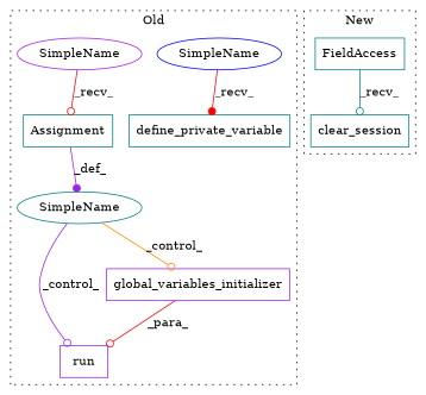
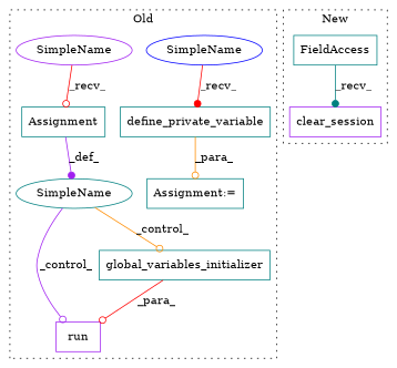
  digraph {
    node [a=32 color=teal l=12 shape=box]
    edge [arrowhead=odot color=red]
    n1 [color=purple l="4,1" label=run s="6215,6260"]
-   n2 [color=purple l=30 label=global_variables_initializer s=6230]
+   n2 [l=30 label=global_variables_initializer s=6230]
    n3 [a=42 label=SimpleName shape=ellipse l=""]
    n4 [l=9 label=Assignment s=6175]
    n5 [l="24,1" label=define_private_variable s="6105,6139"]
+   n6 [a=7 l=1 label="Assignment:=" s=6091]
    n7 [a=42 color=blue label=SimpleName s=6092 shape=ellipse]
    n8 [a=42 color=purple label=SimpleName s=6162 shape=ellipse]
-   n9 [l=15 label=clear_session s=6741]
+   n9 [color=purple l=15 label=clear_session s=6741]
    n10 [a=22 l=26 label=FieldAccess s=6714]
    subgraph cluster_1 {
      label=Old
      style=dotted
      n1
      n2
      n3
      n4
      n5
+     n6
      n7
      n8
    }
    subgraph cluster_2 {
      label=New
      style=dotted
      n9
      n10
    }
    n2 -> n1 [label=_para_]
    n3 -> n1 [color=purple label=_control_]
    n3 -> n2 [color=darkorange label=_control_]
    n4 -> n3 [arrowhead=dot color=purple label=_def_]
+   n5 -> n6 [color=darkorange label=_para_]
    n7 -> n5 [arrowhead=dot label=_recv_]
    n8 -> n4 [label=_recv_]
-   n10 -> n9 [color=teal label=_recv_]
+   n10 -> n9 [arrowhead=dot color=teal label=_recv_]
  }
